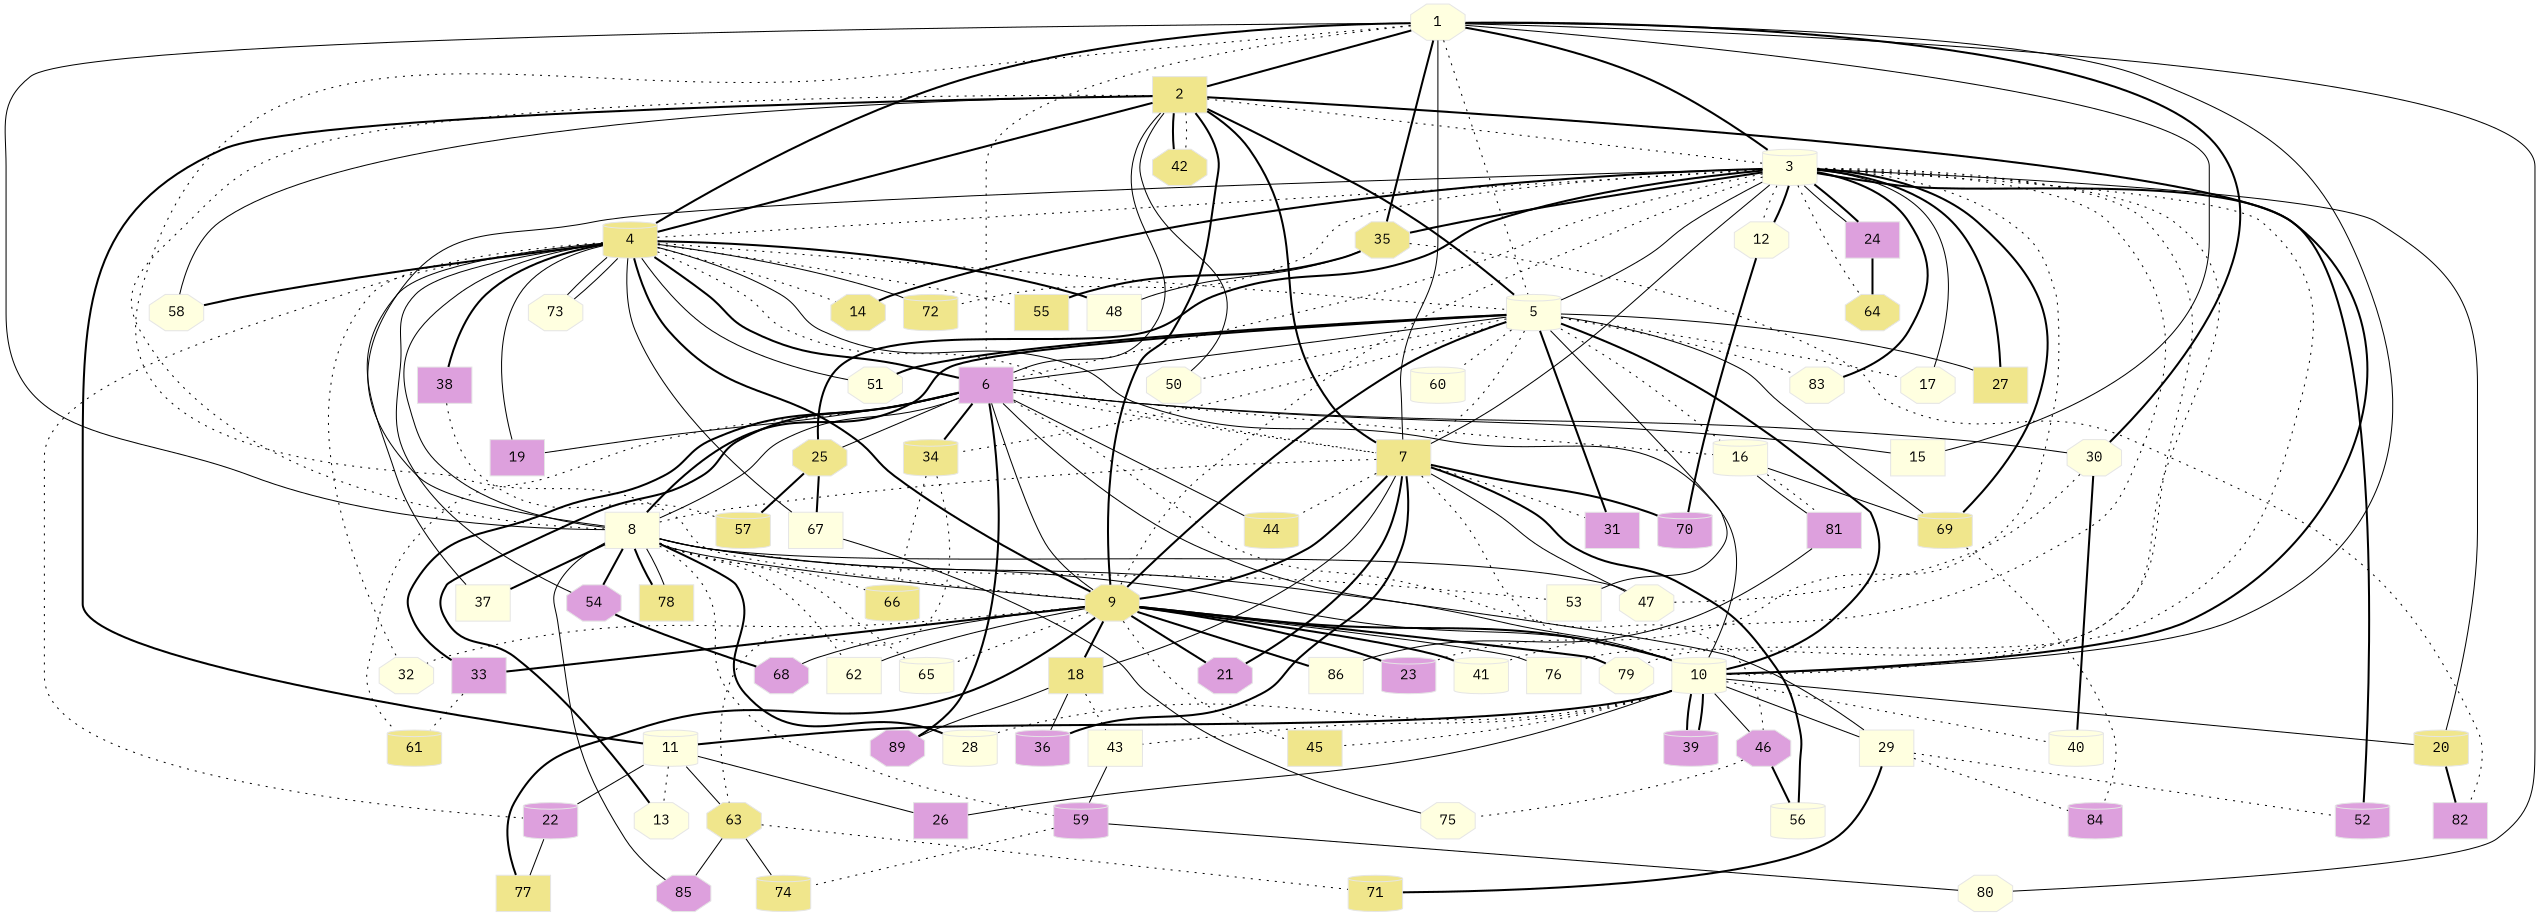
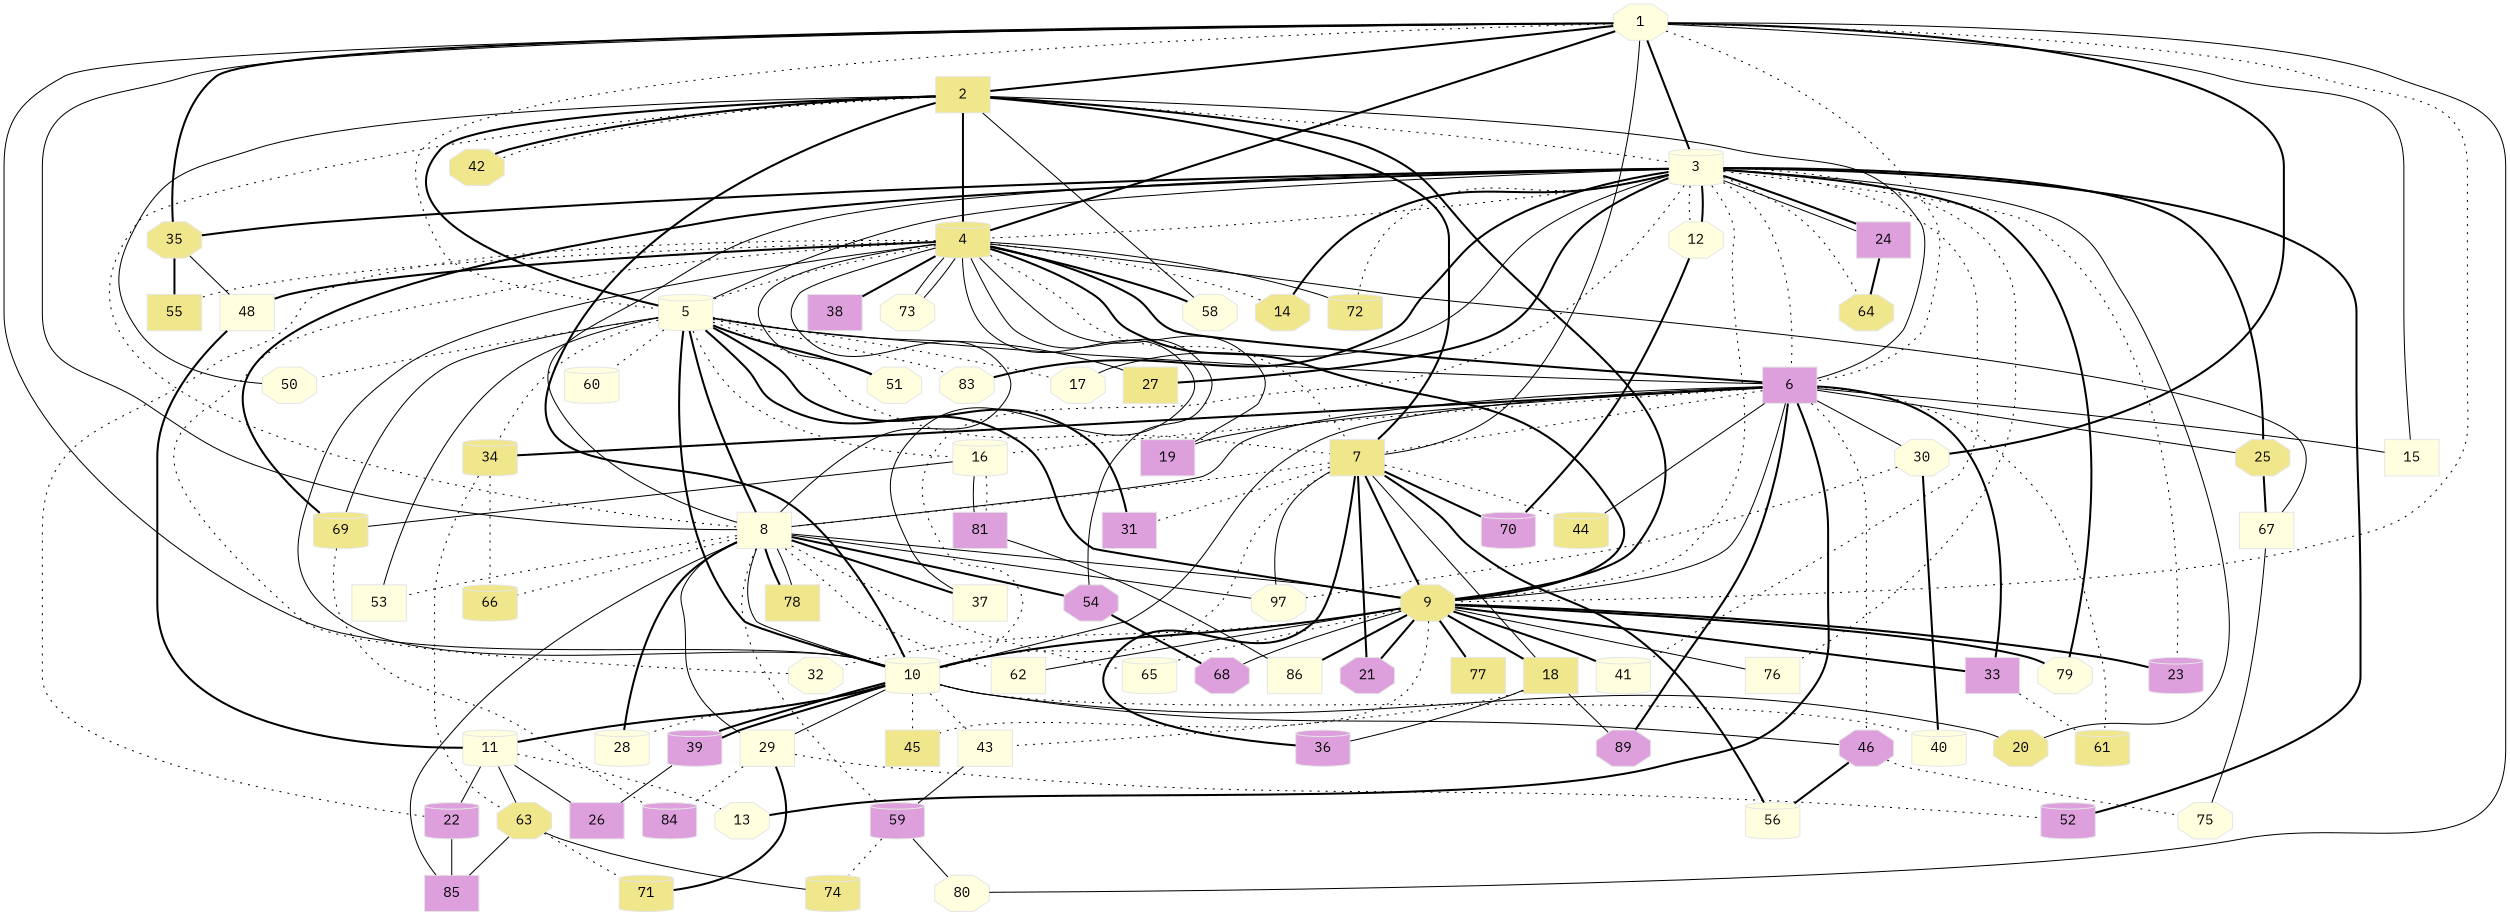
  graph {
    fontname="IBM Plex Mono"
    node [color=gray90 fillcolor=lightyellow fontname="IBM Plex Mono" shape=cylinder style=filled]
    edge [fontname="IBM Plex Mono" style=bold]
    1 [shape=octagon]
    2 [fillcolor=khaki shape=box]
    3
    4 [fillcolor=khaki]
    5
    6 [fillcolor=plum shape=box]
    7 [fillcolor=khaki shape=box]
    8 [shape=box]
    9 [fillcolor=khaki shape=octagon]
    10
    15 [shape=box]
    30 [shape=octagon]
    35 [fillcolor=khaki shape=octagon]
    80 [shape=octagon]
    11
    42 [fillcolor=khaki shape=octagon]
    50 [shape=octagon]
    58 [shape=octagon]
    12 [shape=octagon]
    14 [fillcolor=khaki shape=octagon]
    17 [shape=octagon]
-   20 [fillcolor=khaki]
+   20 [fillcolor=khaki shape=octagon]
    23 [fillcolor=plum]
    24 [fillcolor=plum shape=box]
    25 [fillcolor=khaki shape=octagon]
    27 [fillcolor=khaki shape=box]
    41
    52 [fillcolor=plum]
    64 [fillcolor=khaki shape=octagon]
    72 [fillcolor=khaki]
    76 [shape=box]
    79 [shape=octagon]
    83 [shape=octagon]
    69 [fillcolor=khaki]
    19 [fillcolor=plum shape=box]
    22 [fillcolor=plum]
    32 [shape=octagon]
    37 [shape=box]
    38 [fillcolor=plum shape=box]
    48 [shape=box]
    51 [shape=octagon]
    54 [fillcolor=plum shape=octagon]
    55 [fillcolor=khaki shape=box]
    67 [shape=box]
    73 [shape=octagon]
    60
    16
    31 [fillcolor=plum shape=box]
    34 [fillcolor=khaki]
    53 [shape=box]
    13 [shape=octagon]
    33 [fillcolor=plum shape=box]
    44 [fillcolor=khaki]
    46 [fillcolor=plum shape=octagon]
    n55 [fillcolor=plum label=89 shape=octagon]
    61 [fillcolor=khaki]
    18 [fillcolor=khaki shape=box]
    21 [fillcolor=plum shape=octagon]
    36 [fillcolor=plum]
-   47 [shape=octagon]
+   47 [shape=octagon label=97]
    56
    70 [fillcolor=plum]
    28
    29 [shape=box]
    59 [fillcolor=plum]
    62 [shape=box]
    65
    66 [fillcolor=khaki]
    78 [fillcolor=khaki shape=box]
-   85 [fillcolor=plum shape=octagon]
+   85 [fillcolor=plum shape=box]
    45 [fillcolor=khaki shape=box]
    68 [fillcolor=plum shape=octagon]
    77 [fillcolor=khaki shape=box]
    86 [shape=box]
    26 [fillcolor=plum shape=box]
    39 [fillcolor=plum]
    40
    43 [shape=box]
-   82 [fillcolor=plum shape=box]
    63 [fillcolor=khaki shape=octagon]
-   57 [fillcolor=khaki]
    75 [shape=octagon]
    81 [fillcolor=plum shape=box]
    84 [fillcolor=plum]
    71 [fillcolor=khaki]
    74 [fillcolor=khaki]
    1 -- 2
    1 -- 3
    1 -- 4
    1 -- 5 [style=dotted]
    1 -- 6 [style=dotted]
    1 -- 7 [style=solid]
    1 -- 8 [style=solid]
    1 -- 9 [style=dotted]
    1 -- 10 [style=solid]
    1 -- 15 [style=solid]
    1 -- 30
    1 -- 35
    1 -- 80 [style=solid]
    2 -- 3 [style=dotted]
    2 -- 4
    2 -- 5
    2 -- 6 [style=solid]
    2 -- 7
    2 -- 8 [style=dotted]
    2 -- 9
    2 -- 10
-   2 -- 11
+   48 -- 11
    2 -- 42
    2 -- 42 [style=dotted]
    2 -- 50 [style=solid]
    2 -- 58 [style=solid]
    3 -- 4 [style=dotted]
    3 -- 5 [style=solid]
    3 -- 6 [style=dotted]
-   3 -- 7 [style=solid]
    3 -- 8 [style=solid]
    3 -- 9 [style=dotted]
    3 -- 10 [style=dotted]
    3 -- 35
    3 -- 12 [style=dotted]
    3 -- 12
    3 -- 14
    3 -- 17 [style=solid]
    3 -- 20 [style=solid]
    3 -- 23 [style=dotted]
    3 -- 24 [style=solid]
    3 -- 24
    3 -- 25
    3 -- 27
    3 -- 41 [style=dotted]
    3 -- 52
    3 -- 64 [style=dotted]
    3 -- 72 [style=dotted]
    3 -- 76 [style=dotted]
-   3 -- 79 [style=dotted]
+   3 -- 79
    3 -- 83
    3 -- 69
    4 -- 5 [style=dotted]
    4 -- 6
    4 -- 7 [style=dotted]
    4 -- 8 [style=solid]
    4 -- 9
    4 -- 10 [style=solid]
    4 -- 58
    4 -- 14 [style=dotted]
    4 -- 72 [style=solid]
    4 -- 19 [style=solid]
    4 -- 22 [style=dotted]
    4 -- 32 [style=dotted]
    4 -- 37 [style=solid]
    4 -- 38
    4 -- 48
    4 -- 51 [style=solid]
    4 -- 54 [style=solid]
    4 -- 55 [style=dotted]
    4 -- 67 [style=solid]
    4 -- 73 [style=solid]
    4 -- 73 [style=solid]
    5 -- 6 [style=solid]
    5 -- 7 [style=dotted]
    5 -- 8
    5 -- 9
    5 -- 10
    5 -- 50 [style=dotted]
    5 -- 17 [style=dotted]
    5 -- 27 [style=solid]
    5 -- 83 [style=dotted]
    5 -- 69 [style=solid]
    5 -- 51
    5 -- 60 [style=dotted]
    5 -- 16 [style=dotted]
    5 -- 31
    5 -- 34 [style=dotted]
    5 -- 53 [style=solid]
    6 -- 7 [style=dotted]
    6 -- 8 [style=solid]
    6 -- 9 [style=solid]
    6 -- 10 [style=solid]
    6 -- 15 [style=solid]
    6 -- 30 [style=solid]
    6 -- 25 [style=solid]
    6 -- 19 [style=solid]
    6 -- 16 [style=dotted]
    6 -- 34
    6 -- 13
    6 -- 33
    6 -- 44 [style=solid]
    6 -- 46 [style=dotted]
    6 -- n55
    6 -- 61 [style=dotted]
    7 -- 8 [style=dotted]
    7 -- 9
    7 -- 10 [style=dotted]
    7 -- 31 [style=dotted]
    7 -- 44 [style=dotted]
    7 -- 18 [style=solid]
    7 -- 21
    7 -- 36
    7 -- 47 [style=solid]
    7 -- 56
    7 -- 70
    8 -- 9 [style=solid]
    8 -- 10 [style=solid]
    8 -- 37
    8 -- 54
    8 -- 53 [style=dotted]
    8 -- 47 [style=solid]
    8 -- 28
    8 -- 29 [style=solid]
    8 -- 59 [style=dotted]
    8 -- 62 [style=dotted]
    8 -- 65 [style=dotted]
    8 -- 66 [style=dotted]
    8 -- 78
    8 -- 78 [style=solid]
    8 -- 85 [style=solid]
    9 -- 10
    9 -- 23
    9 -- 41
    9 -- 76 [style=solid]
    9 -- 79
    9 -- 32 [style=dotted]
    9 -- 33
    9 -- 18
    9 -- 21
    9 -- 62 [style=solid]
    9 -- 65 [style=dotted]
    9 -- 45 [style=dotted]
    9 -- 68 [style=solid]
    9 -- 77
    9 -- 86
    10 -- 11
    10 -- 20 [style=solid]
    10 -- 46 [style=solid]
    10 -- 28 [style=dotted]
    10 -- 29 [style=solid]
    10 -- 45 [style=dotted]
-   10 -- 26 [style=solid]
+   39 -- 26 [style=solid]
    10 -- 39
    10 -- 39
    10 -- 40 [style=dotted]
    10 -- 43 [style=dotted]
    30 -- 47 [style=dotted]
    30 -- 40
    35 -- 48 [style=solid]
    35 -- 55
-   35 -- 82 [style=dotted]
    11 -- 22 [style=solid]
    11 -- 13 [style=dotted]
    11 -- 26 [style=solid]
    11 -- 63 [style=solid]
    12 -- 70
-   20 -- 82
    24 -- 64
    25 -- 67
-   25 -- 57
    69 -- 84 [style=dotted]
-   22 -- 77 [style=solid]
-   38 -- 57 [style=dotted]
+   22 -- 85 [style=solid]
    54 -- 68
    67 -- 75 [style=solid]
    16 -- 69 [style=solid]
    16 -- 81 [style=solid]
    16 -- 81 [style=dotted]
    34 -- 66 [style=dotted]
    34 -- 63 [style=dotted]
    33 -- 61 [style=dotted]
    46 -- 56
    46 -- 75 [style=dotted]
    18 -- n55 [style=solid]
    18 -- 36 [style=solid]
    18 -- 43 [style=dotted]
    29 -- 52 [style=dotted]
    29 -- 84 [style=dotted]
    29 -- 71
    59 -- 80 [style=solid]
    59 -- 74 [style=dotted]
    43 -- 59 [style=solid]
    63 -- 85 [style=solid]
    63 -- 71 [style=dotted]
    63 -- 74 [style=solid]
    81 -- 86 [style=solid]
  }
